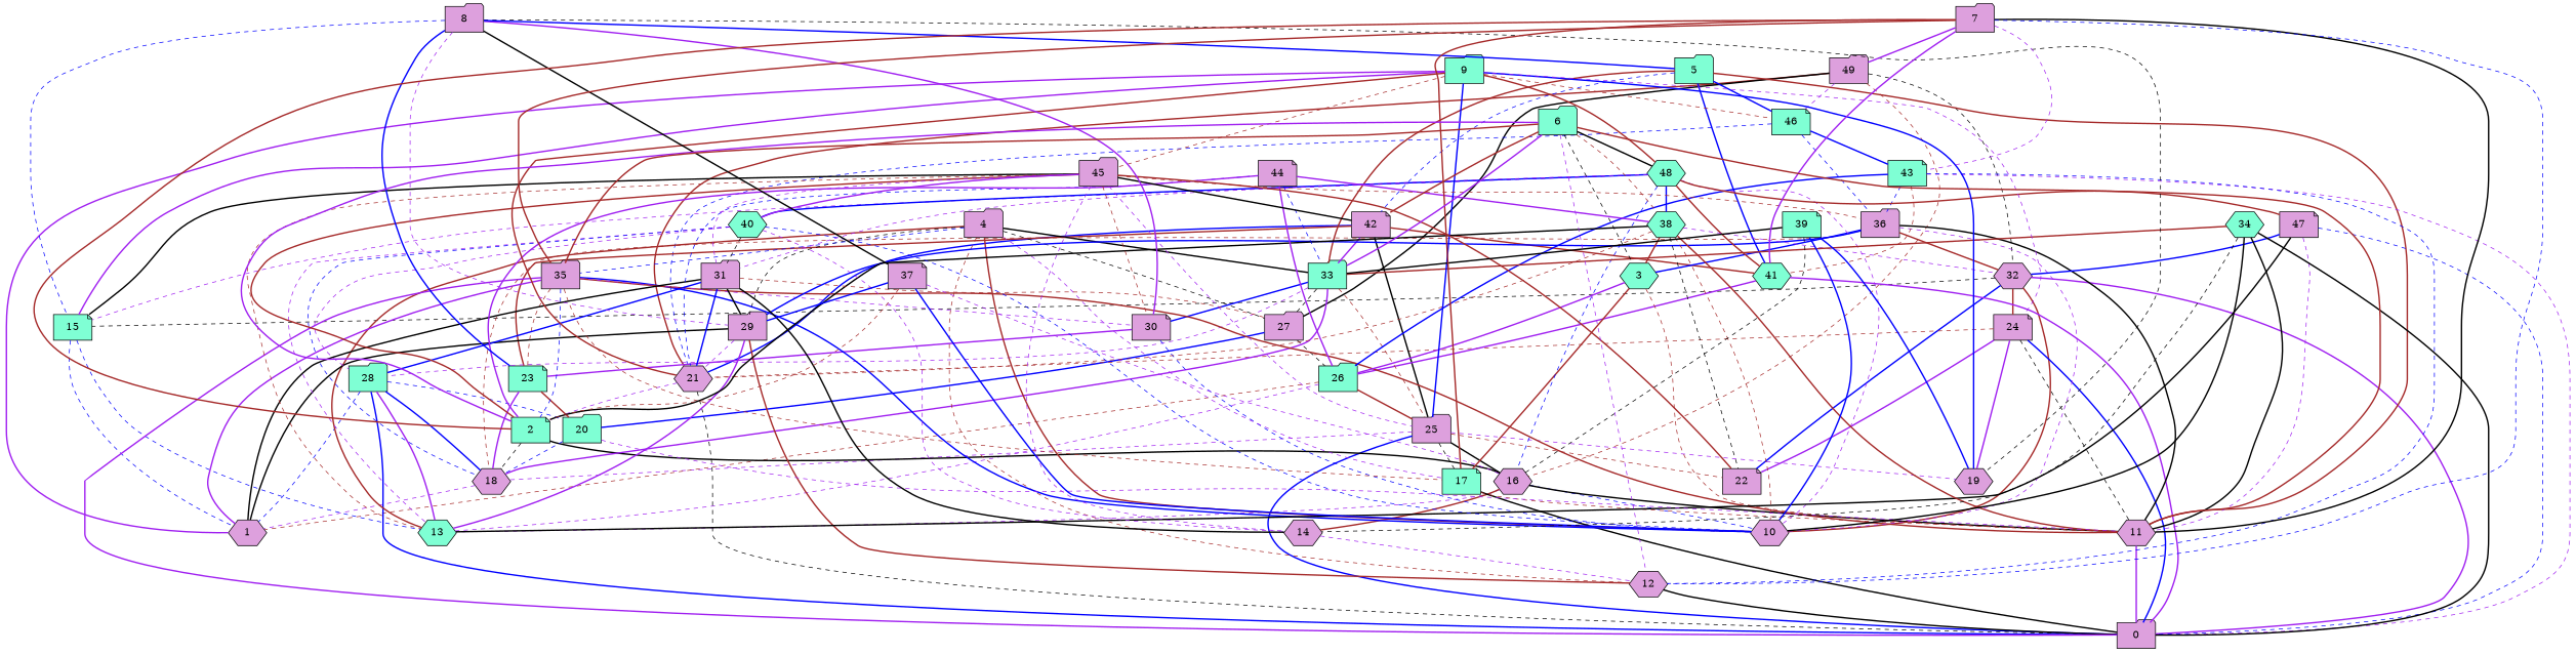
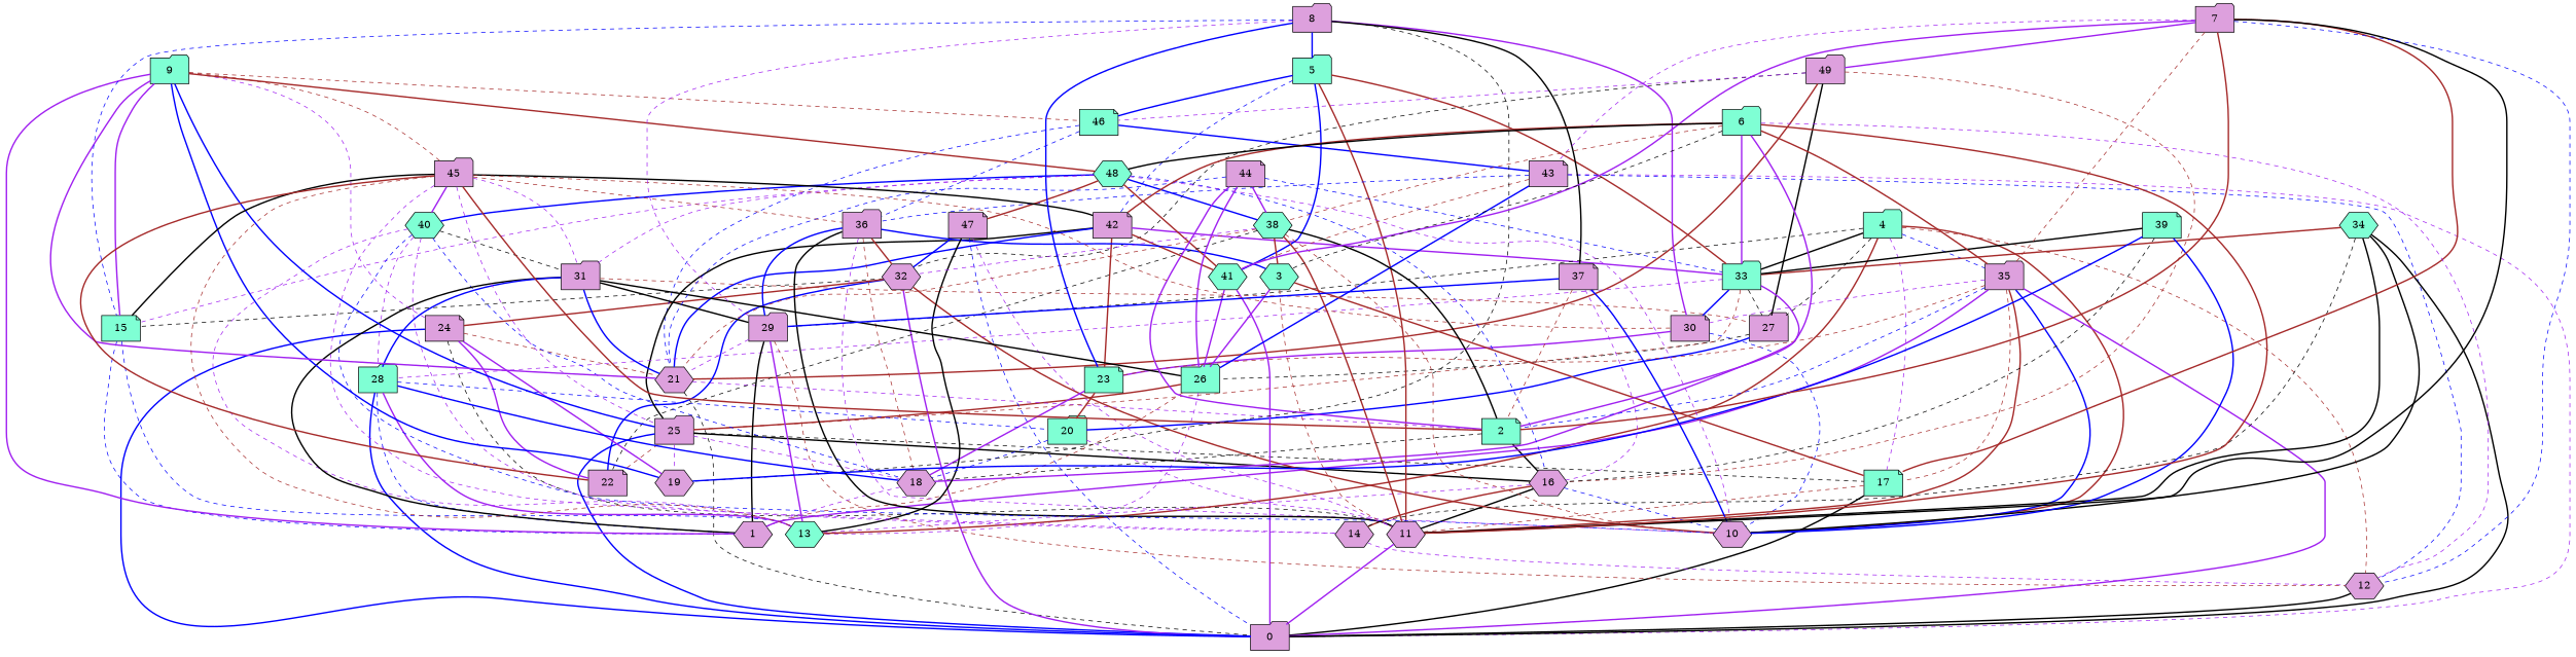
  digraph {
    node [fillcolor=plum shape=folder style=filled]
    edge [color=purple dir=none style=bold]
    15 [fillcolor=aquamarine shape=note]
    1 [shape=hexagon]
    13 [fillcolor=aquamarine shape=hexagon]
    25
    19 [shape=hexagon]
    0
    18 [shape=hexagon]
    16 [shape=hexagon]
    22 [shape=note]
    17 [fillcolor=aquamarine shape=note]
    10 [shape=hexagon]
    14 [shape=hexagon]
    11 [shape=hexagon]
    26 [fillcolor=aquamarine]
    49
    21 [shape=hexagon]
    32 [shape=hexagon]
    46 [fillcolor=aquamarine shape=note]
    27
    2 [fillcolor=aquamarine shape=note]
    24 [shape=note]
    42 [shape=note]
    41 [fillcolor=aquamarine shape=hexagon]
    33 [fillcolor=aquamarine]
    23 [fillcolor=aquamarine shape=note]
    28 [fillcolor=aquamarine]
    30 [shape=note]
-   4
+   4 [fillcolor=aquamarine]
    12 [shape=hexagon]
    29
    35
    5 [fillcolor=aquamarine]
    36
-   43 [fillcolor=aquamarine shape=note]
+   43 [shape=note]
    3 [fillcolor=aquamarine shape=hexagon]
    48 [fillcolor=aquamarine shape=hexagon]
    47 [shape=note]
    38 [fillcolor=aquamarine shape=hexagon]
    40 [fillcolor=aquamarine shape=hexagon]
    31
    20 [fillcolor=aquamarine]
    44 [shape=note]
    37 [shape=note]
    34 [fillcolor=aquamarine shape=hexagon]
    9 [fillcolor=aquamarine]
    45
    8
    39 [fillcolor=aquamarine shape=note]
    7
    6 [fillcolor=aquamarine]
    subgraph sub_1 {
      15
      1
      13
      25
      19
      0
      18
      16
      22
      17
      10
      14
      11
      26
      49
      21
      32
      46
      27
      2
      24
      42
      41
      33
      23
      28
      30
      4
      12
      29
      35
      5
      36
      43
      3
      48
      47
      38
      40
      31
      20
      44
      37
      34
      9
      45
      8
      39
      7
      6
    }
    15 -> 1 [color=blue style=dashed]
    15 -> 13 [color=blue style=dashed]
    25 -> 19 [style=dashed]
    25 -> 0 [color=blue]
    25 -> 18 [style=dashed]
    25 -> 16 [color=black]
    25 -> 22 [color=brown style=dashed]
    25 -> 17 [color=black style=dashed]
    18 -> 1 [style=dashed]
    16 -> 13 [style=dashed]
    16 -> 10 [color=blue style=dashed]
    16 -> 14 [color=brown]
    16 -> 11 [color=black]
    17 -> 0 [color=black]
    17 -> 11 [color=brown style=dashed]
    14 -> 12 [style=dashed]
    11 -> 0
    26 -> 1 [color=brown style=dashed]
    26 -> 13 [style=dashed]
    26 -> 25 [color=brown]
    49 -> 16 [color=brown style=dashed]
    49 -> 21 [color=brown]
    49 -> 32 [color=black style=dashed]
    49 -> 46 [style=dashed]
    49 -> 27 [color=black]
    21 -> 0 [color=black style=dashed]
    21 -> 2 [style=dashed]
    32 -> 15 [color=black style=dashed]
    32 -> 0
    32 -> 22 [color=blue]
    32 -> 10 [color=brown]
    32 -> 24 [color=brown]
    46 -> 21 [color=blue style=dashed]
    46 -> 36 [color=blue style=dashed]
    46 -> 43 [color=blue]
    27 -> 26 [color=black style=dashed]
    27 -> 20 [color=blue]
    2 -> 18 [color=black style=dashed]
    2 -> 16 [color=black]
    24 -> 19
    24 -> 0 [color=blue]
    24 -> 22
    24 -> 11 [color=black style=dashed]
    24 -> 21 [color=brown style=dashed]
    42 -> 25 [color=black]
    42 -> 21 [color=blue]
    42 -> 41 [color=brown]
    42 -> 33
    42 -> 23 [color=brown]
    41 -> 0
    41 -> 26
    33 -> 25 [color=brown style=dashed]
    33 -> 18
    33 -> 27 [color=black style=dashed]
    33 -> 28 [style=dashed]
    33 -> 30 [color=blue]
    23 -> 18
    23 -> 20 [color=brown]
    28 -> 1 [color=blue style=dashed]
    28 -> 13
    28 -> 0 [color=blue]
    28 -> 18 [color=blue]
    28 -> 20 [color=blue style=dashed]
    30 -> 10 [color=blue style=dashed]
    30 -> 23
    4 -> 13 [color=brown]
    4 -> 17 [style=dashed]
    4 -> 10 [color=brown]
    4 -> 27 [color=black style=dashed]
    4 -> 33 [color=black]
    4 -> 12 [color=brown style=dashed]
    4 -> 29 [color=black style=dashed]
    4 -> 35 [color=blue style=dashed]
    12 -> 0 [color=black]
    29 -> 1 [color=black]
    29 -> 13
    29 -> 21 [style=dashed]
-   29 -> 12 [color=brown]
+   29 -> 12 [color=brown style=dashed]
    35 -> 1
    35 -> 0
    35 -> 17 [color=brown style=dashed]
    35 -> 10 [color=blue]
    35 -> 11 [color=brown]
    35 -> 2 [color=blue style=dashed]
    35 -> 23 [color=brown style=dashed]
    35 -> 30 [style=dashed]
    5 -> 11 [color=brown]
    5 -> 46 [color=blue]
    5 -> 42 [color=blue style=dashed]
    5 -> 41 [color=blue]
    5 -> 33 [color=brown]
    36 -> 18 [color=brown style=dashed]
    36 -> 10 [style=dashed]
    36 -> 11 [color=black]
    36 -> 32 [color=brown]
    36 -> 29 [color=blue]
    36 -> 3 [color=blue]
    43 -> 0 [style=dashed]
    43 -> 26 [color=blue]
    43 -> 41 [color=brown style=dashed]
    43 -> 12 [color=blue style=dashed]
    43 -> 36 [color=blue style=dashed]
    3 -> 17 [color=brown]
    3 -> 11 [color=brown style=dashed]
    3 -> 26
    48 -> 15 [style=dashed]
    48 -> 16 [color=blue style=dashed]
    48 -> 10 [style=dashed]
    48 -> 41 [color=brown]
    48 -> 47 [color=brown]
    48 -> 38 [color=blue]
    48 -> 40 [color=blue]
    48 -> 31 [style=dashed]
    47 -> 13 [color=black]
    47 -> 0 [color=blue style=dashed]
    47 -> 11 [style=dashed]
    47 -> 32 [color=blue]
    38 -> 22 [color=black style=dashed]
    38 -> 10 [color=brown style=dashed]
    38 -> 11 [color=brown]
    38 -> 21 [color=brown style=dashed]
    38 -> 32 [style=dashed]
    38 -> 2 [color=black]
    38 -> 3 [color=brown]
    40 -> 13 [style=dashed]
    40 -> 18 [color=blue style=dashed]
    40 -> 10 [color=blue style=dashed]
    40 -> 14 [style=dashed]
    40 -> 28 [style=dashed]
    40 -> 31 [color=black style=dashed]
    31 -> 1 [color=black]
-   31 -> 14 [color=black]
+   31 -> 26 [color=black]
    31 -> 21 [color=blue]
    31 -> 27 [color=brown style=dashed]
    31 -> 28 [color=blue]
    31 -> 29 [color=black]
    20 -> 18 [color=blue style=dashed]
    20 -> 11 [style=dashed]
    44 -> 26
    44 -> 21 [color=blue style=dashed]
    44 -> 2
    44 -> 33 [color=blue style=dashed]
    44 -> 38
    37 -> 16 [style=dashed]
    37 -> 10 [color=blue]
    37 -> 2 [color=brown style=dashed]
    37 -> 29 [color=blue]
    34 -> 0 [color=black]
    34 -> 10 [color=black]
    34 -> 14 [color=black style=dashed]
    34 -> 11 [color=black]
    34 -> 33 [color=brown]
    9 -> 15
    9 -> 1
    9 -> 25 [color=blue]
    9 -> 19 [color=blue]
-   9 -> 21 [color=brown]
+   9 -> 21
    9 -> 46 [color=brown style=dashed]
    9 -> 24 [style=dashed]
    9 -> 48 [color=brown]
    9 -> 45 [color=brown style=dashed]
    45 -> 15 [color=black]
    45 -> 13 [color=brown style=dashed]
    45 -> 25 [style=dashed]
    45 -> 22 [color=brown]
    45 -> 14 [style=dashed]
    45 -> 2 [color=brown]
    45 -> 42 [color=black]
    45 -> 30 [color=brown style=dashed]
    45 -> 36 [color=brown style=dashed]
    45 -> 40
    45 -> 31 [style=dashed]
    8 -> 15 [color=blue style=dashed]
    8 -> 19 [color=black style=dashed]
    8 -> 23 [color=blue]
    8 -> 30
    8 -> 29 [style=dashed]
    8 -> 5 [color=blue]
    8 -> 37 [color=black]
    39 -> 19 [color=blue]
    39 -> 16 [color=black style=dashed]
    39 -> 10 [color=blue]
    39 -> 33 [color=black]
    7 -> 17 [color=brown]
    7 -> 11 [color=black]
    7 -> 49
    7 -> 2 [color=brown]
    7 -> 41
    7 -> 12 [color=blue style=dashed]
-   7 -> 35 [color=brown]
+   7 -> 35 [color=brown style=dashed]
    7 -> 43 [style=dashed]
    6 -> 11 [color=brown]
    6 -> 2
    6 -> 42 [color=brown]
    6 -> 33
    6 -> 12 [style=dashed]
    6 -> 35 [color=brown]
    6 -> 3 [color=black style=dashed]
    6 -> 48 [color=black]
    6 -> 38 [color=brown style=dashed]
  }
